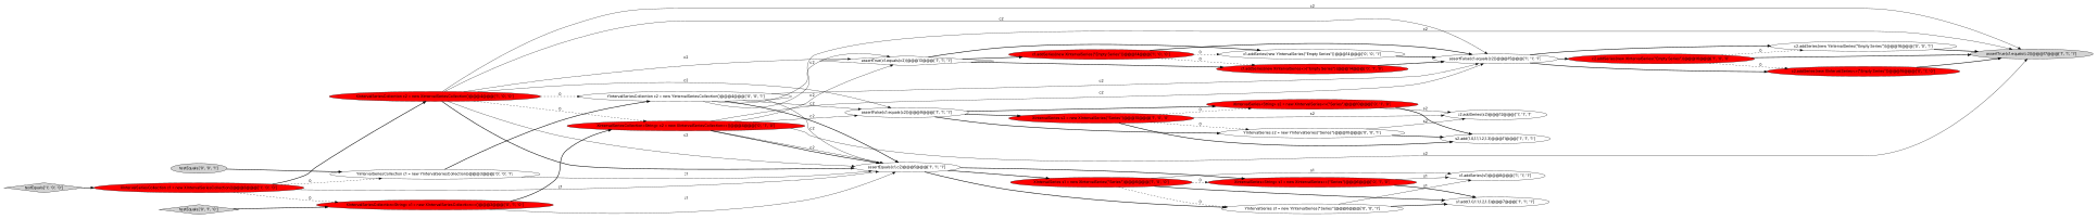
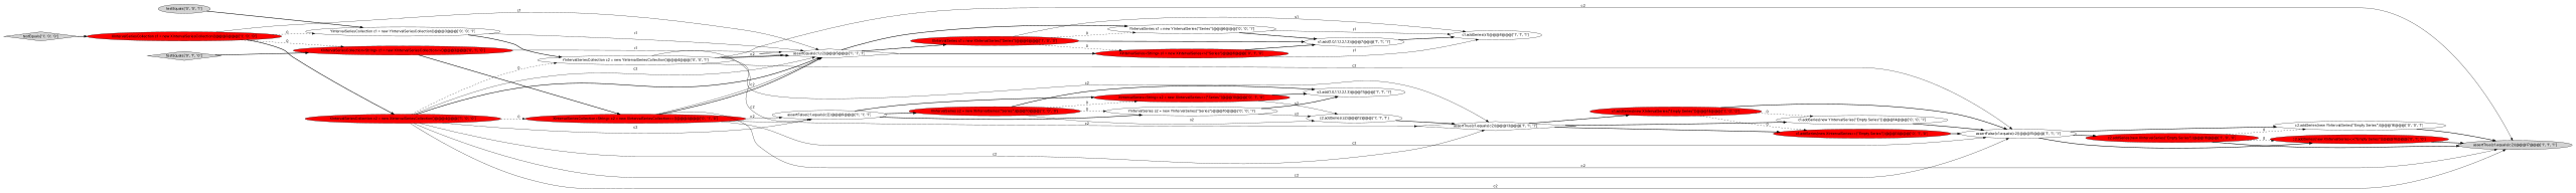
  digraph {
    fontname=Inter
    rankdir=LR
    node [fillcolor=white fontname=Inter shape=ellipse style=filled]
    edge [fontname=Inter style=bold]
    n1 [label="YIntervalSeriesCollection c2 = new YIntervalSeriesCollection()@@@4@@@['0', '0', '1']"]
    n2 [label="assertFalse(c1.equals(c2))@@@15@@@['1', '1', '1']"]
    n3 [label="assertFalse(c1.equals(c2))@@@9@@@['1', '1', '1']"]
-   n4 [label="assertEquals(c1,c2)@@@5@@@['1', '1', '1']"]
+   n4 [label="assertEquals(c1,c2)@@@5@@@['1', '1', '1']" shape=diamond]
    n5 [fillcolor=lightgray label="assertTrue(c1.equals(c2))@@@17@@@['1', '1', '1']"]
    n6 [label="assertTrue(c1.equals(c2))@@@13@@@['1', '1', '1']" shape=diamond]
    n7 [fillcolor=red label="c2.addSeries(new XIntervalSeries(\"Empty Series\"))@@@16@@@['1', '0', '0']"]
    n8 [label="c2.addSeries(new YIntervalSeries(\"Empty Series\"))@@@16@@@['0', '0', '1']"]
    n9 [fillcolor=red label="c2.addSeries(new XIntervalSeries<>(\"Empty Series\"))@@@16@@@['0', '1', '0']"]
    n10 [fillcolor=red label="XIntervalSeries s2 = new XIntervalSeries(\"Series\")@@@10@@@['1', '0', '0']"]
    n11 [fillcolor=red label="XIntervalSeries<String> s2 = new XIntervalSeries<>(\"Series\")@@@10@@@['0', '1', '0']"]
    n12 [label="YIntervalSeries s2 = new YIntervalSeries(\"Series\")@@@10@@@['0', '0', '1']"]
    n13 [fillcolor=red label="XIntervalSeries s1 = new XIntervalSeries(\"Series\")@@@6@@@['1', '0', '0']"]
    n14 [label="YIntervalSeries s1 = new YIntervalSeries(\"Series\")@@@6@@@['0', '0', '1']"]
    n15 [fillcolor=red label="XIntervalSeries<String> s1 = new XIntervalSeries<>(\"Series\")@@@6@@@['0', '1', '0']"]
    n16 [fillcolor=red label="c1.addSeries(new XIntervalSeries<>(\"Empty Series\"))@@@14@@@['0', '1', '0']"]
    n17 [label="c1.addSeries(new YIntervalSeries(\"Empty Series\"))@@@14@@@['0', '0', '1']"]
    n18 [fillcolor=red label="c1.addSeries(new XIntervalSeries(\"Empty Series\"))@@@14@@@['1', '0', '0']"]
    n19 [fillcolor=red label="XIntervalSeriesCollection c2 = new XIntervalSeriesCollection()@@@4@@@['1', '0', '0']"]
    n20 [fillcolor=red label="XIntervalSeriesCollection<String> c2 = new XIntervalSeriesCollection<>()@@@4@@@['0', '1', '0']"]
    n21 [label="s1.add(1.0,1.1,1.2,1.3)@@@7@@@['1', '1', '1']"]
    n22 [label="c1.addSeries(s1)@@@8@@@['1', '1', '1']"]
    n23 [label="c2.addSeries(s2)@@@12@@@['1', '1', '1']"]
    n24 [fillcolor=red label="XIntervalSeriesCollection c1 = new XIntervalSeriesCollection()@@@3@@@['1', '0', '0']"]
    n25 [label="YIntervalSeriesCollection c1 = new YIntervalSeriesCollection()@@@3@@@['0', '0', '1']"]
    n26 [fillcolor=red label="XIntervalSeriesCollection<String> c1 = new XIntervalSeriesCollection<>()@@@3@@@['0', '1', '0']"]
    n27 [label="s2.add(1.0,1.1,1.2,1.3)@@@11@@@['1', '1', '1']"]
    n28 [fillcolor=lightgray label="testEquals['1', '0', '0']" shape=diamond]
    n29 [fillcolor=lightgray label="testEquals['0', '0', '1']"]
    n30 [fillcolor=lightgray label="testEquals['0', '1', '0']" shape=diamond]
    n1 -> n2 [label=c2 style=solid]
    n1 -> n3 [label=c2 style=solid]
    n1 -> n4 [label=c2 style=solid]
    n1 -> n4
    n1 -> n5 [label=c2 style=solid]
    n1 -> n6 [label=c2 style=solid]
    n2 -> n7
    n2 -> n8
    n2 -> n9
    n3 -> n10
    n3 -> n11
    n3 -> n12
    n4 -> n13
    n4 -> n14
    n4 -> n15
    n6 -> n16
    n6 -> n17
    n6 -> n18
    n7 -> n5
    n7 -> n8 [label=0 style=dashed]
    n7 -> n9 [label=0 style=dashed]
    n8 -> n5
    n9 -> n5
    n10 -> n11 [label=0 style=dashed]
    n10 -> n12 [label=0 style=dashed]
    n10 -> n23 [label=s2 style=solid]
    n10 -> n27
    n11 -> n23 [label=s2 style=solid]
    n11 -> n27
    n12 -> n23 [label=s2 style=solid]
    n12 -> n27
    n13 -> n14 [label=0 style=dashed]
    n13 -> n15 [label=0 style=dashed]
    n13 -> n21
    n13 -> n22 [label=s1 style=solid]
    n14 -> n21
    n14 -> n22 [label=s1 style=solid]
    n15 -> n21
    n15 -> n22 [label=s1 style=solid]
    n16 -> n2
    n17 -> n2
    n18 -> n2
    n18 -> n16 [label=0 style=dashed]
    n18 -> n17 [label=0 style=dashed]
    n19 -> n1 [label=0 style=dashed]
    n19 -> n2 [label=c2 style=solid]
    n19 -> n3 [label=c2 style=solid]
    n19 -> n4 [label=c2 style=solid]
    n19 -> n4
    n19 -> n5 [label=c2 style=solid]
    n19 -> n6 [label=c2 style=solid]
    n19 -> n20 [label=0 style=dashed]
    n20 -> n2 [label=c2 style=solid]
    n20 -> n3 [label=c2 style=solid]
    n20 -> n4 [label=c2 style=solid]
    n20 -> n4
    n20 -> n5 [label=c2 style=solid]
    n20 -> n6 [label=c2 style=solid]
+   n21 -> n22
+   n23 -> n6
    n24 -> n4 [label=c1 style=solid]
    n24 -> n19
    n24 -> n25 [label=0 style=dashed]
    n24 -> n26 [label=0 style=dashed]
    n25 -> n1
    n25 -> n4 [label=c1 style=solid]
    n26 -> n4 [label=c1 style=solid]
    n26 -> n20
    n28 -> n24
    n29 -> n25
    n30 -> n26
  }
